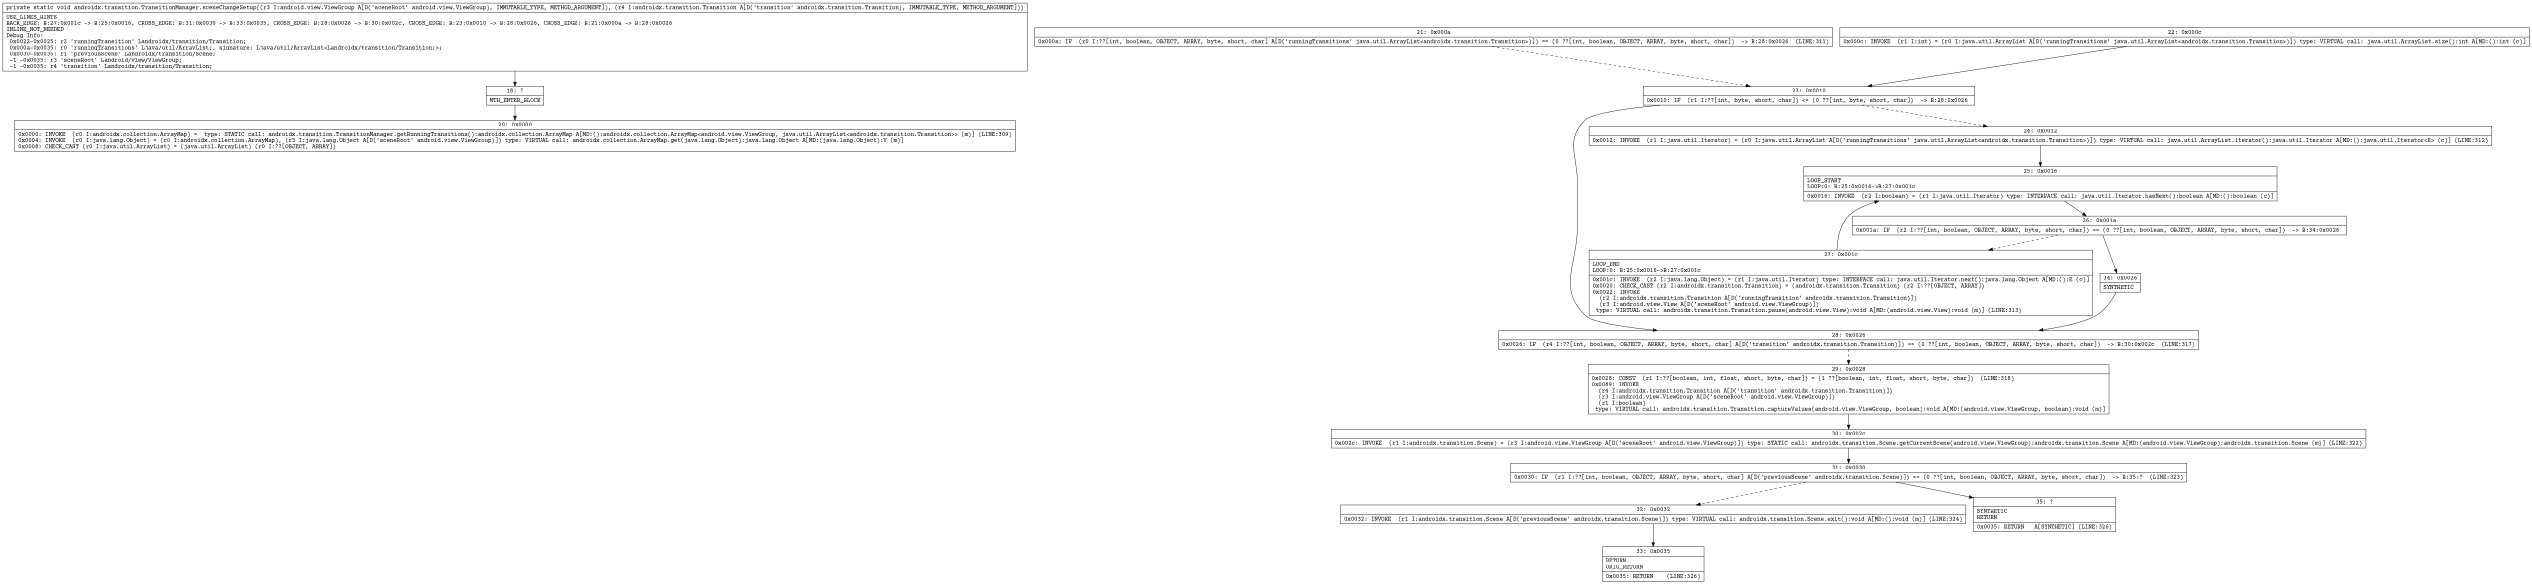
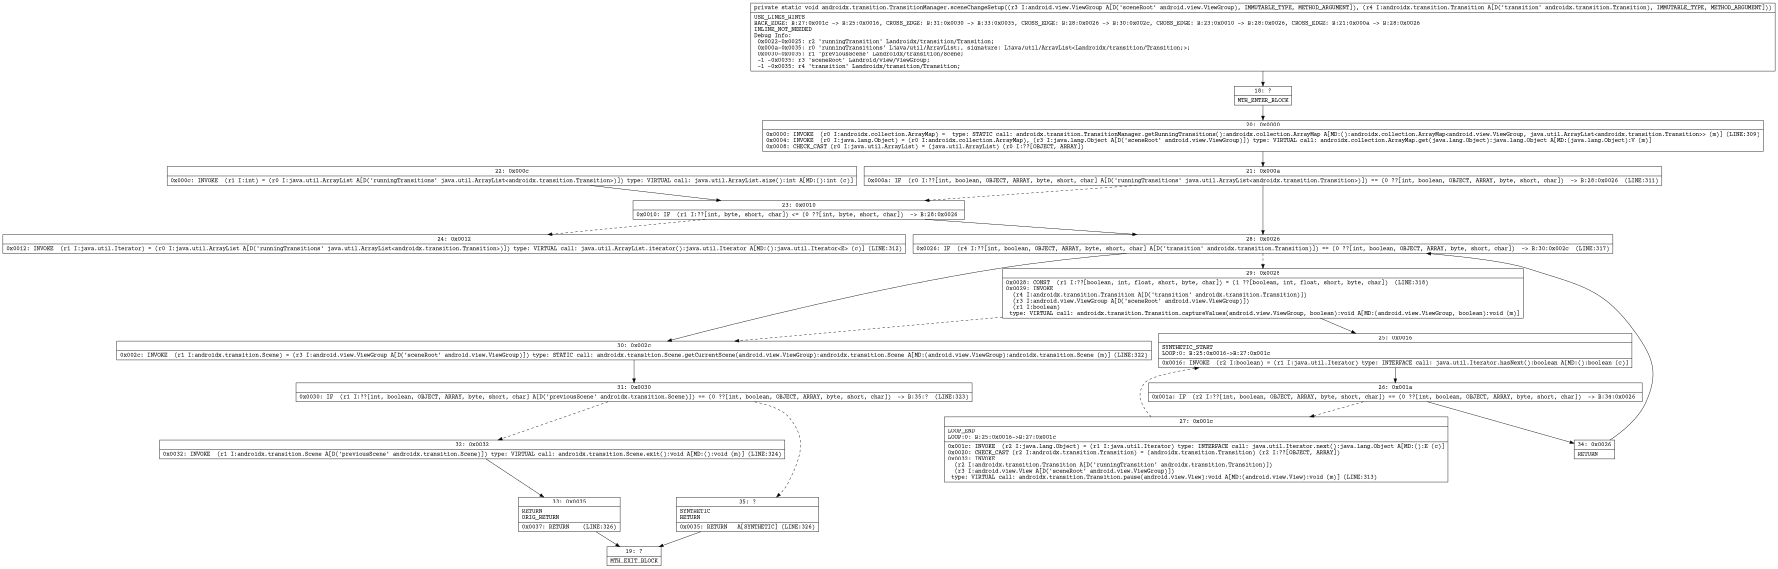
  digraph {
    fontname="Courier Prime"
    node [fontname="Courier Prime" shape=record]
    edge [fontname="Courier Prime"]
    n1 [label="{18\:\ ?|MTH_ENTER_BLOCK\l}"]
    n2 [label="{20\:\ 0x0000|0x0000: INVOKE  (r0 I:androidx.collection.ArrayMap) =  type: STATIC call: androidx.transition.TransitionManager.getRunningTransitions():androidx.collection.ArrayMap A[MD:():androidx.collection.ArrayMap\<android.view.ViewGroup, java.util.ArrayList\<androidx.transition.Transition\>\> (m)] (LINE:309)\l0x0004: INVOKE  (r0 I:java.lang.Object) = (r0 I:androidx.collection.ArrayMap), (r3 I:java.lang.Object A[D('sceneRoot' android.view.ViewGroup)]) type: VIRTUAL call: androidx.collection.ArrayMap.get(java.lang.Object):java.lang.Object A[MD:(java.lang.Object):V (m)]\l0x0008: CHECK_CAST (r0 I:java.util.ArrayList) = (java.util.ArrayList) (r0 I:??[OBJECT, ARRAY]) \l}"]
    n3 [label="{21\:\ 0x000a|0x000a: IF  (r0 I:??[int, boolean, OBJECT, ARRAY, byte, short, char] A[D('runningTransitions' java.util.ArrayList\<androidx.transition.Transition\>)]) == (0 ??[int, boolean, OBJECT, ARRAY, byte, short, char])  \-\> B:28:0x0026  (LINE:311)\l}"]
    n4 [label="{28\:\ 0x0026|0x0026: IF  (r4 I:??[int, boolean, OBJECT, ARRAY, byte, short, char] A[D('transition' androidx.transition.Transition)]) == (0 ??[int, boolean, OBJECT, ARRAY, byte, short, char])  \-\> B:30:0x002c  (LINE:317)\l}"]
    n5 [label="{23\:\ 0x0010|0x0010: IF  (r1 I:??[int, byte, short, char]) \<= (0 ??[int, byte, short, char])  \-\> B:28:0x0026 \l}"]
    n6 [label="{22\:\ 0x000c|0x000c: INVOKE  (r1 I:int) = (r0 I:java.util.ArrayList A[D('runningTransitions' java.util.ArrayList\<androidx.transition.Transition\>)]) type: VIRTUAL call: java.util.ArrayList.size():int A[MD:():int (c)]\l}"]
-   n7 [label="{29\:\ 0x0028|0x0028: CONST  (r1 I:??[boolean, int, float, short, byte, char]) = (1 ??[boolean, int, float, short, byte, char])  (LINE:318)\l0x0089: INVOKE  \l  (r4 I:androidx.transition.Transition A[D('transition' androidx.transition.Transition)])\l  (r3 I:android.view.ViewGroup A[D('sceneRoot' android.view.ViewGroup)])\l  (r1 I:boolean)\l type: VIRTUAL call: androidx.transition.Transition.captureValues(android.view.ViewGroup, boolean):void A[MD:(android.view.ViewGroup, boolean):void (m)]\l}"]
+   n7 [label="{29\:\ 0x0028|0x0028: CONST  (r1 I:??[boolean, int, float, short, byte, char]) = (1 ??[boolean, int, float, short, byte, char])  (LINE:318)\l0x0029: INVOKE  \l  (r4 I:androidx.transition.Transition A[D('transition' androidx.transition.Transition)])\l  (r3 I:android.view.ViewGroup A[D('sceneRoot' android.view.ViewGroup)])\l  (r1 I:boolean)\l type: VIRTUAL call: androidx.transition.Transition.captureValues(android.view.ViewGroup, boolean):void A[MD:(android.view.ViewGroup, boolean):void (m)]\l}"]
    n8 [label="{30\:\ 0x002c|0x002c: INVOKE  (r1 I:androidx.transition.Scene) = (r3 I:android.view.ViewGroup A[D('sceneRoot' android.view.ViewGroup)]) type: STATIC call: androidx.transition.Scene.getCurrentScene(android.view.ViewGroup):androidx.transition.Scene A[MD:(android.view.ViewGroup):androidx.transition.Scene (m)] (LINE:322)\l}"]
    n9 [label="{24\:\ 0x0012|0x0012: INVOKE  (r1 I:java.util.Iterator) = (r0 I:java.util.ArrayList A[D('runningTransitions' java.util.ArrayList\<androidx.transition.Transition\>)]) type: VIRTUAL call: java.util.ArrayList.iterator():java.util.Iterator A[MD:():java.util.Iterator\<E\> (c)] (LINE:312)\l}"]
-   n10 [label="{25\:\ 0x0016|LOOP_START\lLOOP:0: B:25:0x0016\-\>B:27:0x001c\l|0x0016: INVOKE  (r2 I:boolean) = (r1 I:java.util.Iterator) type: INTERFACE call: java.util.Iterator.hasNext():boolean A[MD:():boolean (c)]\l}"]
+   n10 [label="{25\:\ 0x0016|SYNTHETIC_START\lLOOP:0: B:25:0x0016\-\>B:27:0x001c\l|0x0016: INVOKE  (r2 I:boolean) = (r1 I:java.util.Iterator) type: INTERFACE call: java.util.Iterator.hasNext():boolean A[MD:():boolean (c)]\l}"]
    n11 [label="{26\:\ 0x001a|0x001a: IF  (r2 I:??[int, boolean, OBJECT, ARRAY, byte, short, char]) == (0 ??[int, boolean, OBJECT, ARRAY, byte, short, char])  \-\> B:34:0x0026 \l}"]
-   n12 [label="{27\:\ 0x001c|LOOP_END\lLOOP:0: B:25:0x0016\-\>B:27:0x001c\l|0x001c: INVOKE  (r2 I:java.lang.Object) = (r1 I:java.util.Iterator) type: INTERFACE call: java.util.Iterator.next():java.lang.Object A[MD:():E (c)]\l0x0020: CHECK_CAST (r2 I:androidx.transition.Transition) = (androidx.transition.Transition) (r2 I:??[OBJECT, ARRAY]) \l0x0022: INVOKE  \l  (r2 I:androidx.transition.Transition A[D('runningTransition' androidx.transition.Transition)])\l  (r3 I:android.view.View A[D('sceneRoot' android.view.ViewGroup)])\l type: VIRTUAL call: androidx.transition.Transition.pause(android.view.View):void A[MD:(android.view.View):void (m)] (LINE:313)\l}"]
-   n13 [label="{34\:\ 0x0026|SYNTHETIC\l}"]
+   n12 [label="{27\:\ 0x001c|LOOP_END\lLOOP:0: B:25:0x0016\-\>B:27:0x001c\l|0x001c: INVOKE  (r2 I:java.lang.Object) = (r1 I:java.util.Iterator) type: INTERFACE call: java.util.Iterator.next():java.lang.Object A[MD:():E (c)]\l0x0020: CHECK_CAST (r2 I:androidx.transition.Transition) = (androidx.transition.Transition) (r2 I:??[OBJECT, ARRAY]) \l0x0032: INVOKE  \l  (r2 I:androidx.transition.Transition A[D('runningTransition' androidx.transition.Transition)])\l  (r3 I:android.view.View A[D('sceneRoot' android.view.ViewGroup)])\l type: VIRTUAL call: androidx.transition.Transition.pause(android.view.View):void A[MD:(android.view.View):void (m)] (LINE:313)\l}"]
+   n13 [label="{34\:\ 0x0026|RETURN\l}"]
    n14 [label="{31\:\ 0x0030|0x0030: IF  (r1 I:??[int, boolean, OBJECT, ARRAY, byte, short, char] A[D('previousScene' androidx.transition.Scene)]) == (0 ??[int, boolean, OBJECT, ARRAY, byte, short, char])  \-\> B:35:?  (LINE:323)\l}"]
    n15 [label="{32\:\ 0x0032|0x0032: INVOKE  (r1 I:androidx.transition.Scene A[D('previousScene' androidx.transition.Scene)]) type: VIRTUAL call: androidx.transition.Scene.exit():void A[MD:():void (m)] (LINE:324)\l}"]
    n16 [label="{35\:\ ?|SYNTHETIC\lRETURN\l|0x0035: RETURN   A[SYNTHETIC] (LINE:326)\l}"]
-   n17 [label="{33\:\ 0x0035|RETURN\lORIG_RETURN\l|0x0035: RETURN    (LINE:326)\l}"]
+   n17 [label="{33\:\ 0x0035|RETURN\lORIG_RETURN\l|0x0037: RETURN    (LINE:326)\l}"]
+   n18 [label="{19\:\ ?|MTH_EXIT_BLOCK\l}"]
    n19 [label="{private static void androidx.transition.TransitionManager.sceneChangeSetup((r3 I:android.view.ViewGroup A[D('sceneRoot' android.view.ViewGroup), IMMUTABLE_TYPE, METHOD_ARGUMENT]), (r4 I:androidx.transition.Transition A[D('transition' androidx.transition.Transition), IMMUTABLE_TYPE, METHOD_ARGUMENT]))  | USE_LINES_HINTS\lBACK_EDGE: B:27:0x001c \-\> B:25:0x0016, CROSS_EDGE: B:31:0x0030 \-\> B:33:0x0035, CROSS_EDGE: B:28:0x0026 \-\> B:30:0x002c, CROSS_EDGE: B:23:0x0010 \-\> B:28:0x0026, CROSS_EDGE: B:21:0x000a \-\> B:28:0x0026\lINLINE_NOT_NEEDED\lDebug Info:\l  0x0022\-0x0025: r2 'runningTransition' Landroidx\/transition\/Transition;\l  0x000a\-0x0035: r0 'runningTransitions' Ljava\/util\/ArrayList;, signature: Ljava\/util\/ArrayList\<Landroidx\/transition\/Transition;\>;\l  0x0030\-0x0035: r1 'previousScene' Landroidx\/transition\/Scene;\l  \-1 \-0x0035: r3 'sceneRoot' Landroid\/view\/ViewGroup;\l  \-1 \-0x0035: r4 'transition' Landroidx\/transition\/Transition;\l}"]
    n1 -> n2
+   n2 -> n3
+   n3 -> n4
    n3 -> n5 [style=dashed]
    n4 -> n7 [style=dashed]
+   n4 -> n8
    n5 -> n4
    n5 -> n9 [style=dashed]
    n6 -> n5
-   n7 -> n8
+   n7 -> n8 [style=dashed]
    n8 -> n14
-   n9 -> n10
+   n7 -> n10
    n10 -> n11
    n11 -> n12 [style=dashed]
    n11 -> n13
-   n12 -> n10
+   n12 -> n10 [style=dashed]
    n13 -> n4
    n14 -> n15 [style=dashed]
-   n14 -> n16
+   n14 -> n16 [style=dashed]
    n15 -> n17
+   n16 -> n18
+   n17 -> n18
    n19 -> n1
  }
